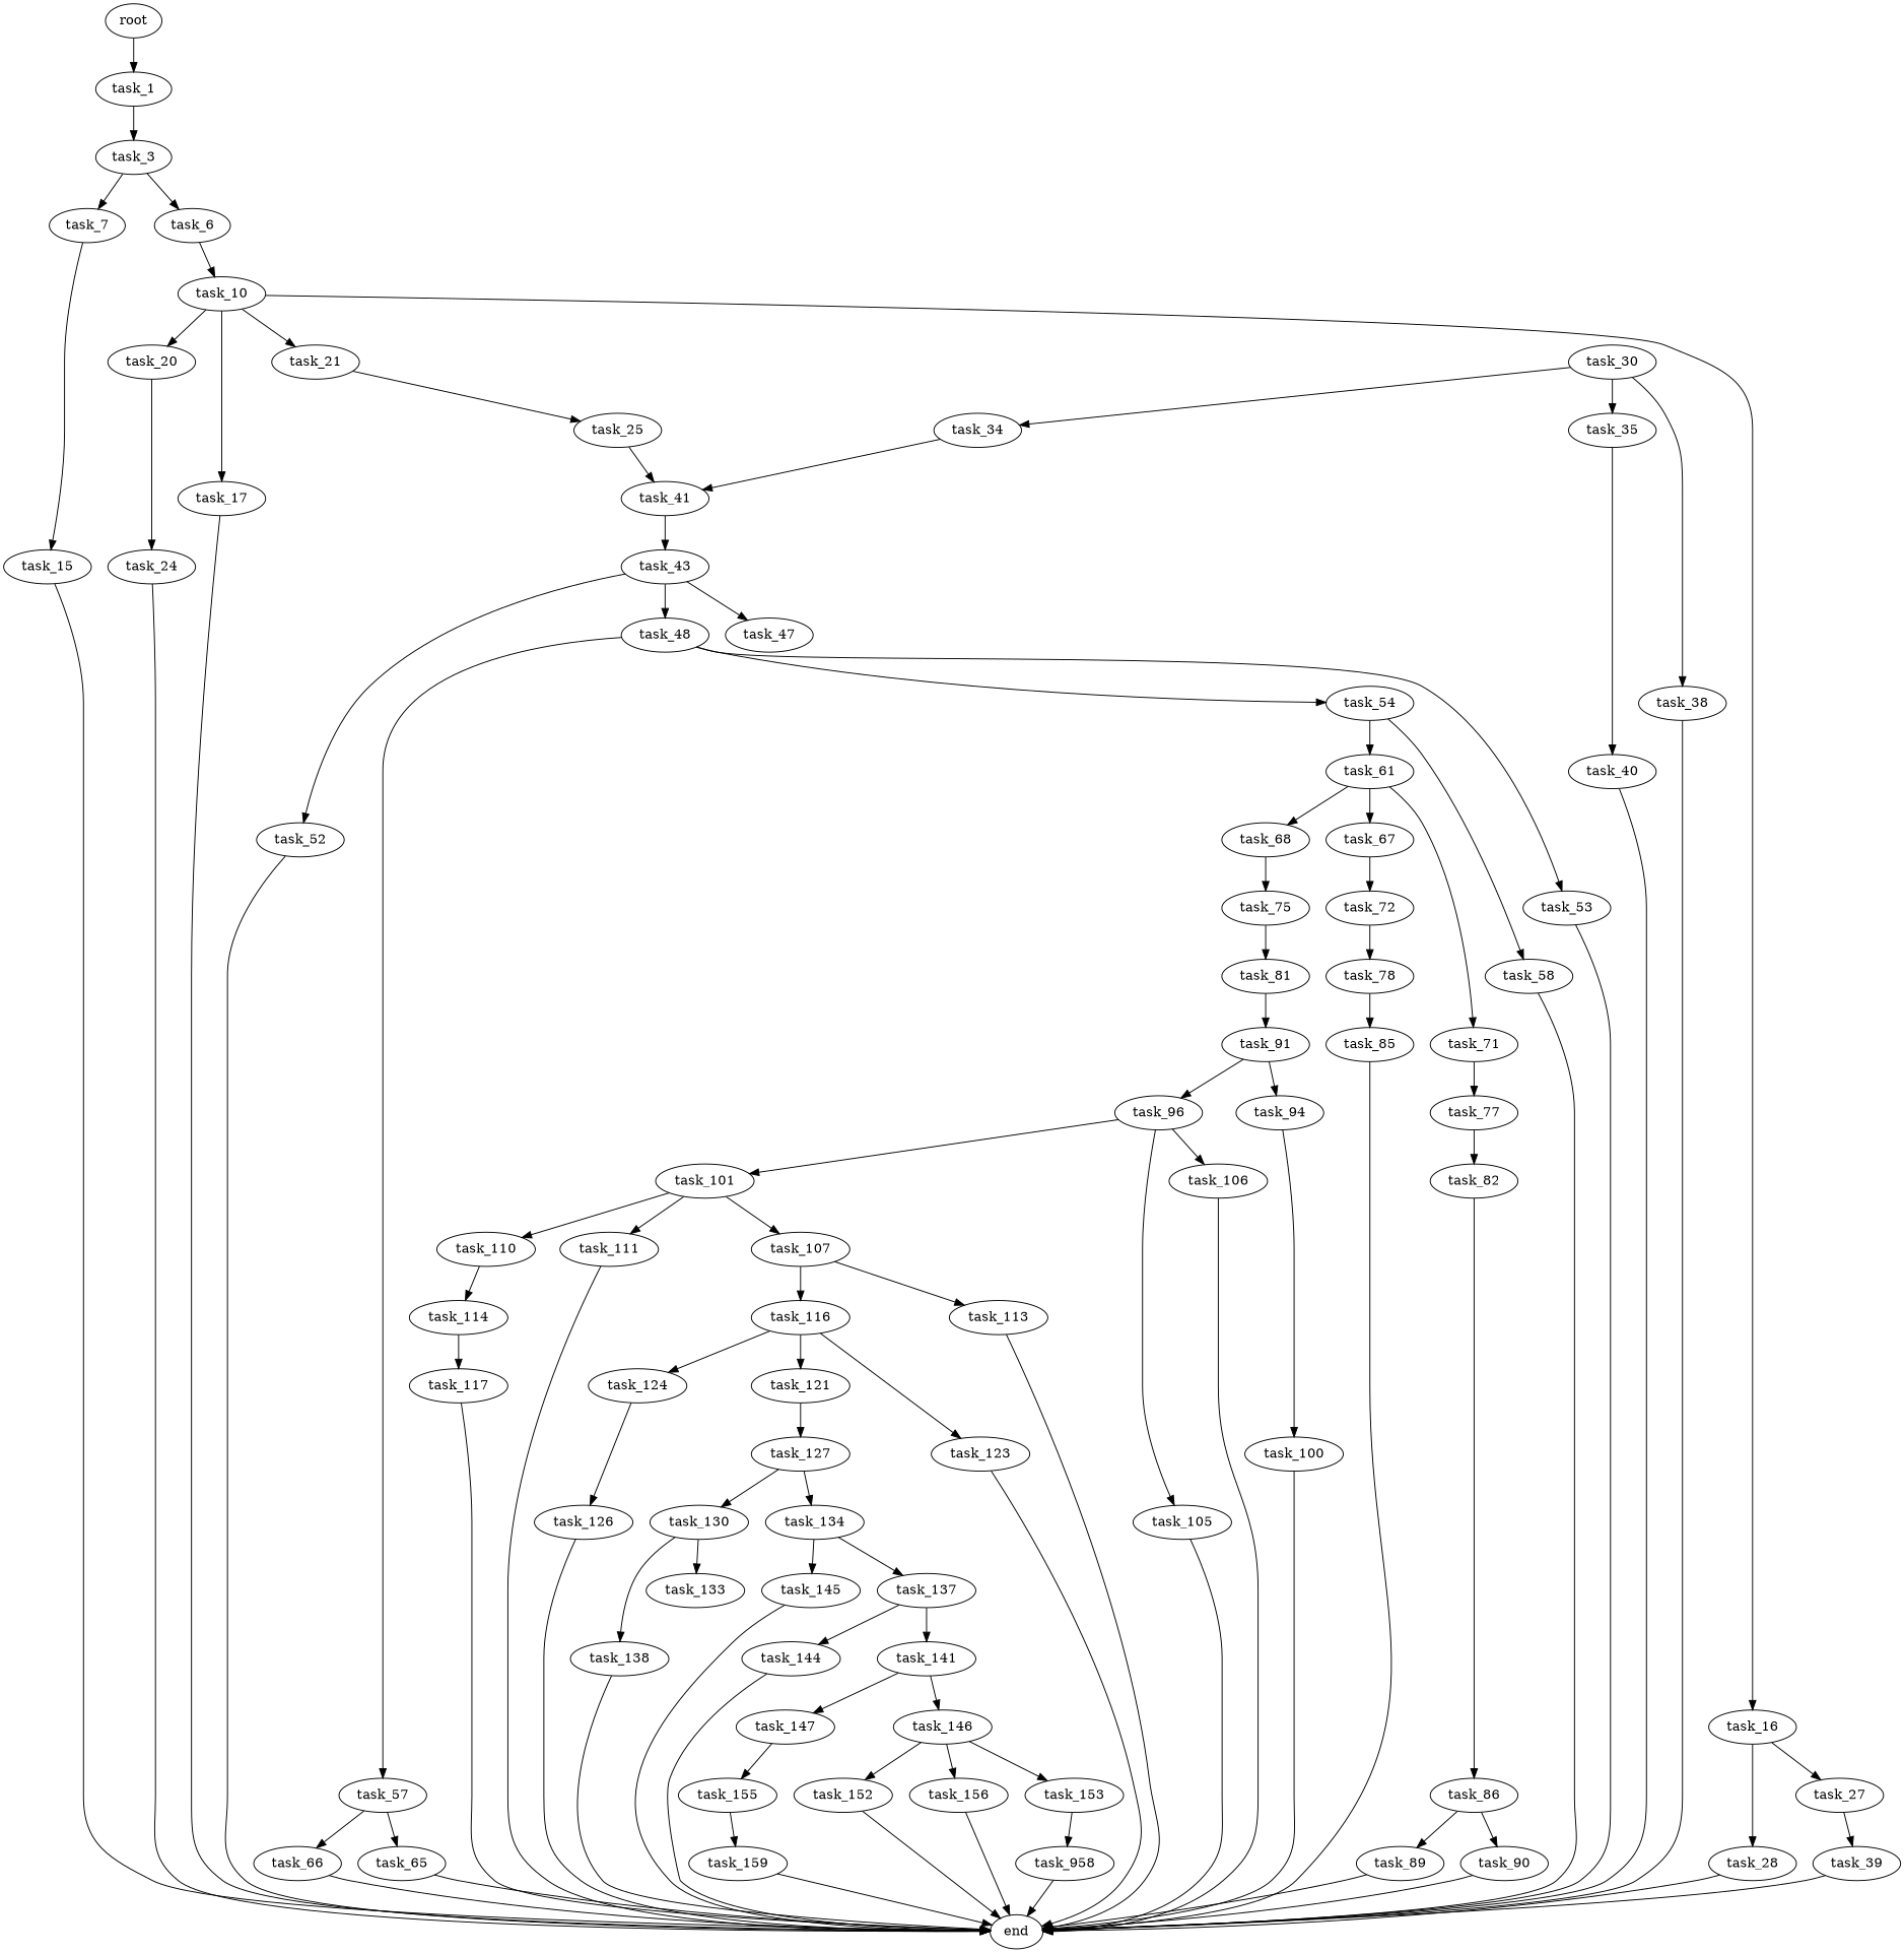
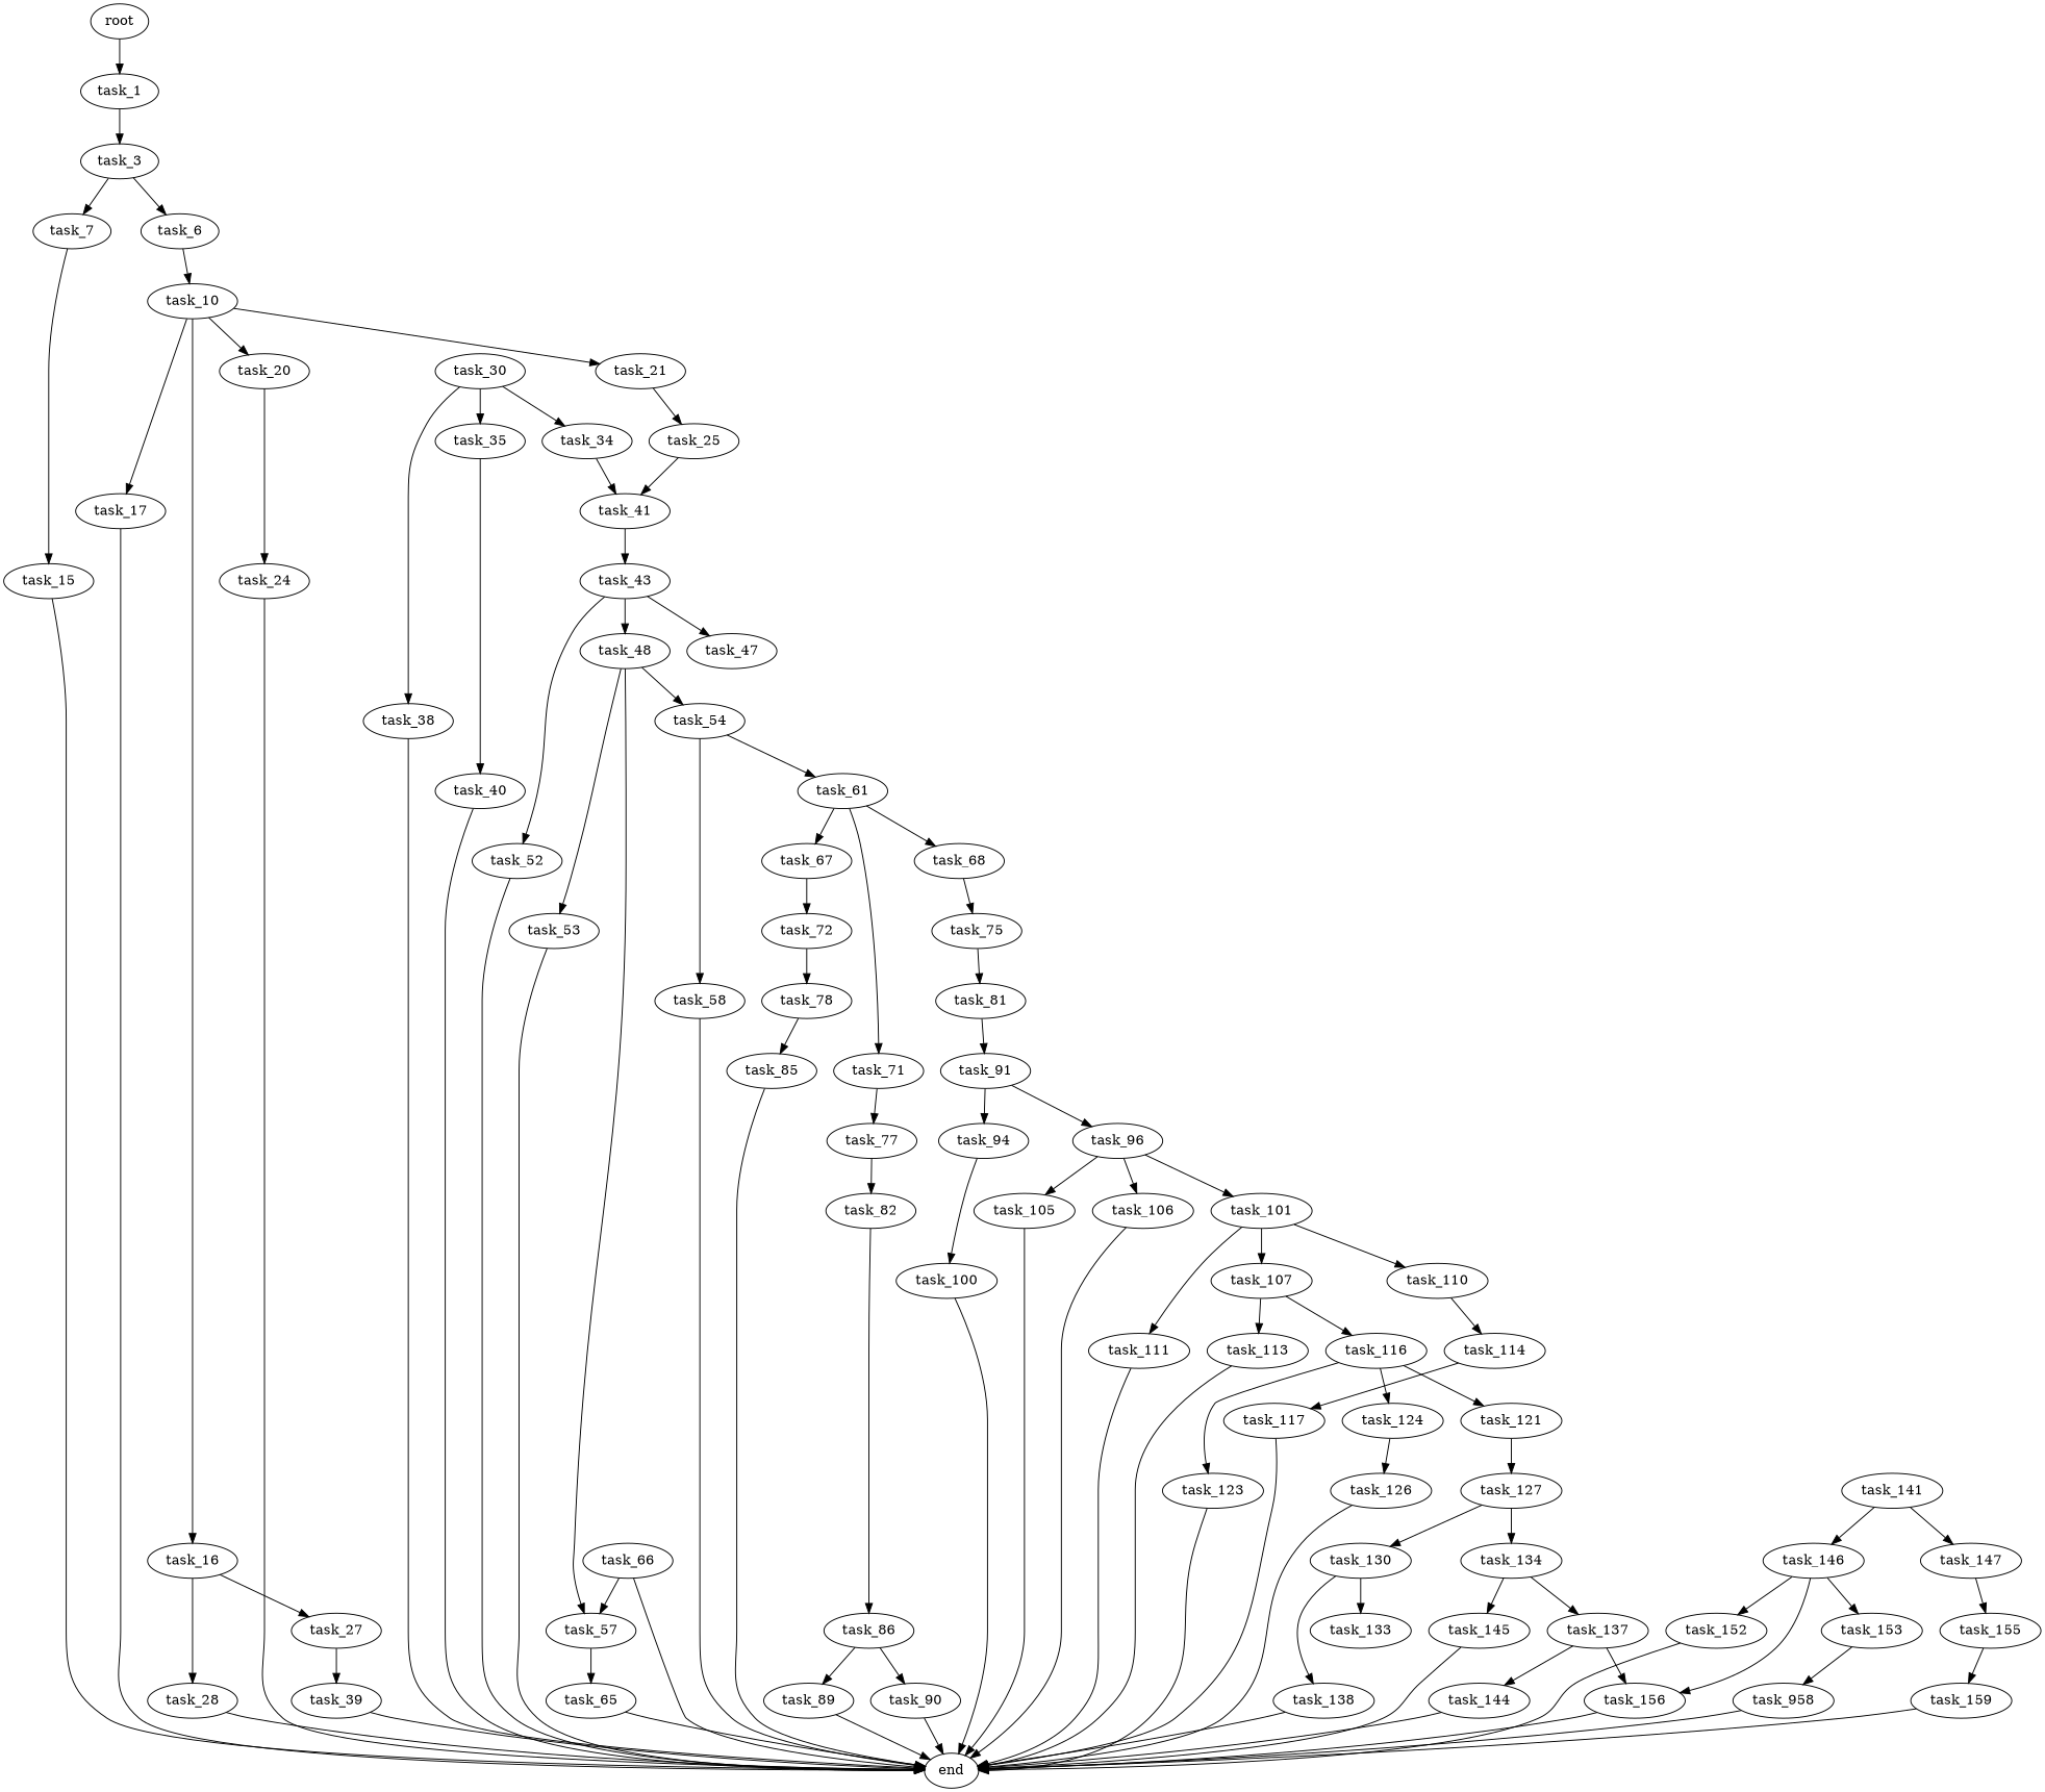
  digraph {
    root
    task_1
    task_3
    task_6
    task_7
    task_10
    task_15
    task_16
    task_17
    task_20
    task_21
    end
    task_27
    task_28
    task_24
    task_25
    task_39
    task_41
    task_30
    task_34
    task_35
    task_38
    task_40
    task_43
    task_47
    task_48
    task_52
    task_57
    task_53
    task_54
    task_65
    task_66
    task_58
    task_61
    task_67
    task_68
    task_71
    task_72
    task_75
    task_77
    task_78
    task_81
    task_82
    task_85
    task_91
    task_86
    task_94
    task_96
    task_89
    task_90
    task_100
    task_101
    task_105
    task_106
    task_107
    task_110
    task_111
    task_113
    task_116
    task_114
    task_121
    task_123
    task_124
    task_117
    task_127
    task_126
    task_130
    task_134
    task_133
    task_138
    task_137
    task_145
    task_141
    task_144
    task_146
    task_147
    task_152
    task_153
    task_156
    task_155
    n81 [label=task_958]
    task_159
    root -> task_1
    task_1 -> task_3
    task_3 -> task_6
    task_3 -> task_7
    task_6 -> task_10
    task_7 -> task_15
    task_10 -> task_16
    task_10 -> task_17
    task_10 -> task_20
    task_10 -> task_21
    task_15 -> end
    task_16 -> task_27
    task_16 -> task_28
    task_17 -> end
    task_20 -> task_24
    task_21 -> task_25
    task_27 -> task_39
    task_28 -> end
    task_24 -> end
    task_25 -> task_41
    task_39 -> end
    task_41 -> task_43
    task_30 -> task_34
    task_30 -> task_35
    task_30 -> task_38
    task_34 -> task_41
    task_35 -> task_40
    task_38 -> end
    task_40 -> end
    task_43 -> task_47
    task_43 -> task_48
    task_43 -> task_52
    task_48 -> task_57
    task_48 -> task_53
    task_48 -> task_54
    task_52 -> end
    task_57 -> task_65
-   task_57 -> task_66
+   task_66 -> task_57
    task_53 -> end
    task_54 -> task_58
    task_54 -> task_61
    task_65 -> end
    task_66 -> end
    task_58 -> end
    task_61 -> task_67
    task_61 -> task_68
    task_61 -> task_71
    task_67 -> task_72
    task_68 -> task_75
    task_71 -> task_77
    task_72 -> task_78
    task_75 -> task_81
    task_77 -> task_82
    task_78 -> task_85
    task_81 -> task_91
    task_82 -> task_86
    task_85 -> end
    task_91 -> task_94
    task_91 -> task_96
    task_86 -> task_89
    task_86 -> task_90
    task_94 -> task_100
    task_96 -> task_101
    task_96 -> task_105
    task_96 -> task_106
    task_89 -> end
    task_90 -> end
    task_100 -> end
    task_101 -> task_107
    task_101 -> task_110
    task_101 -> task_111
    task_105 -> end
    task_106 -> end
    task_107 -> task_113
    task_107 -> task_116
    task_110 -> task_114
    task_111 -> end
    task_113 -> end
    task_116 -> task_121
    task_116 -> task_123
    task_116 -> task_124
    task_114 -> task_117
    task_121 -> task_127
    task_123 -> end
    task_124 -> task_126
    task_117 -> end
    task_127 -> task_130
    task_127 -> task_134
    task_126 -> end
    task_130 -> task_133
    task_130 -> task_138
    task_134 -> task_137
    task_134 -> task_145
    task_138 -> end
-   task_137 -> task_141
+   task_137 -> task_156
    task_137 -> task_144
    task_145 -> end
    task_141 -> task_146
    task_141 -> task_147
    task_144 -> end
    task_146 -> task_152
    task_146 -> task_153
    task_146 -> task_156
    task_147 -> task_155
    task_152 -> end
    task_153 -> n81
    task_156 -> end
    task_155 -> task_159
    n81 -> end
    task_159 -> end
  }
